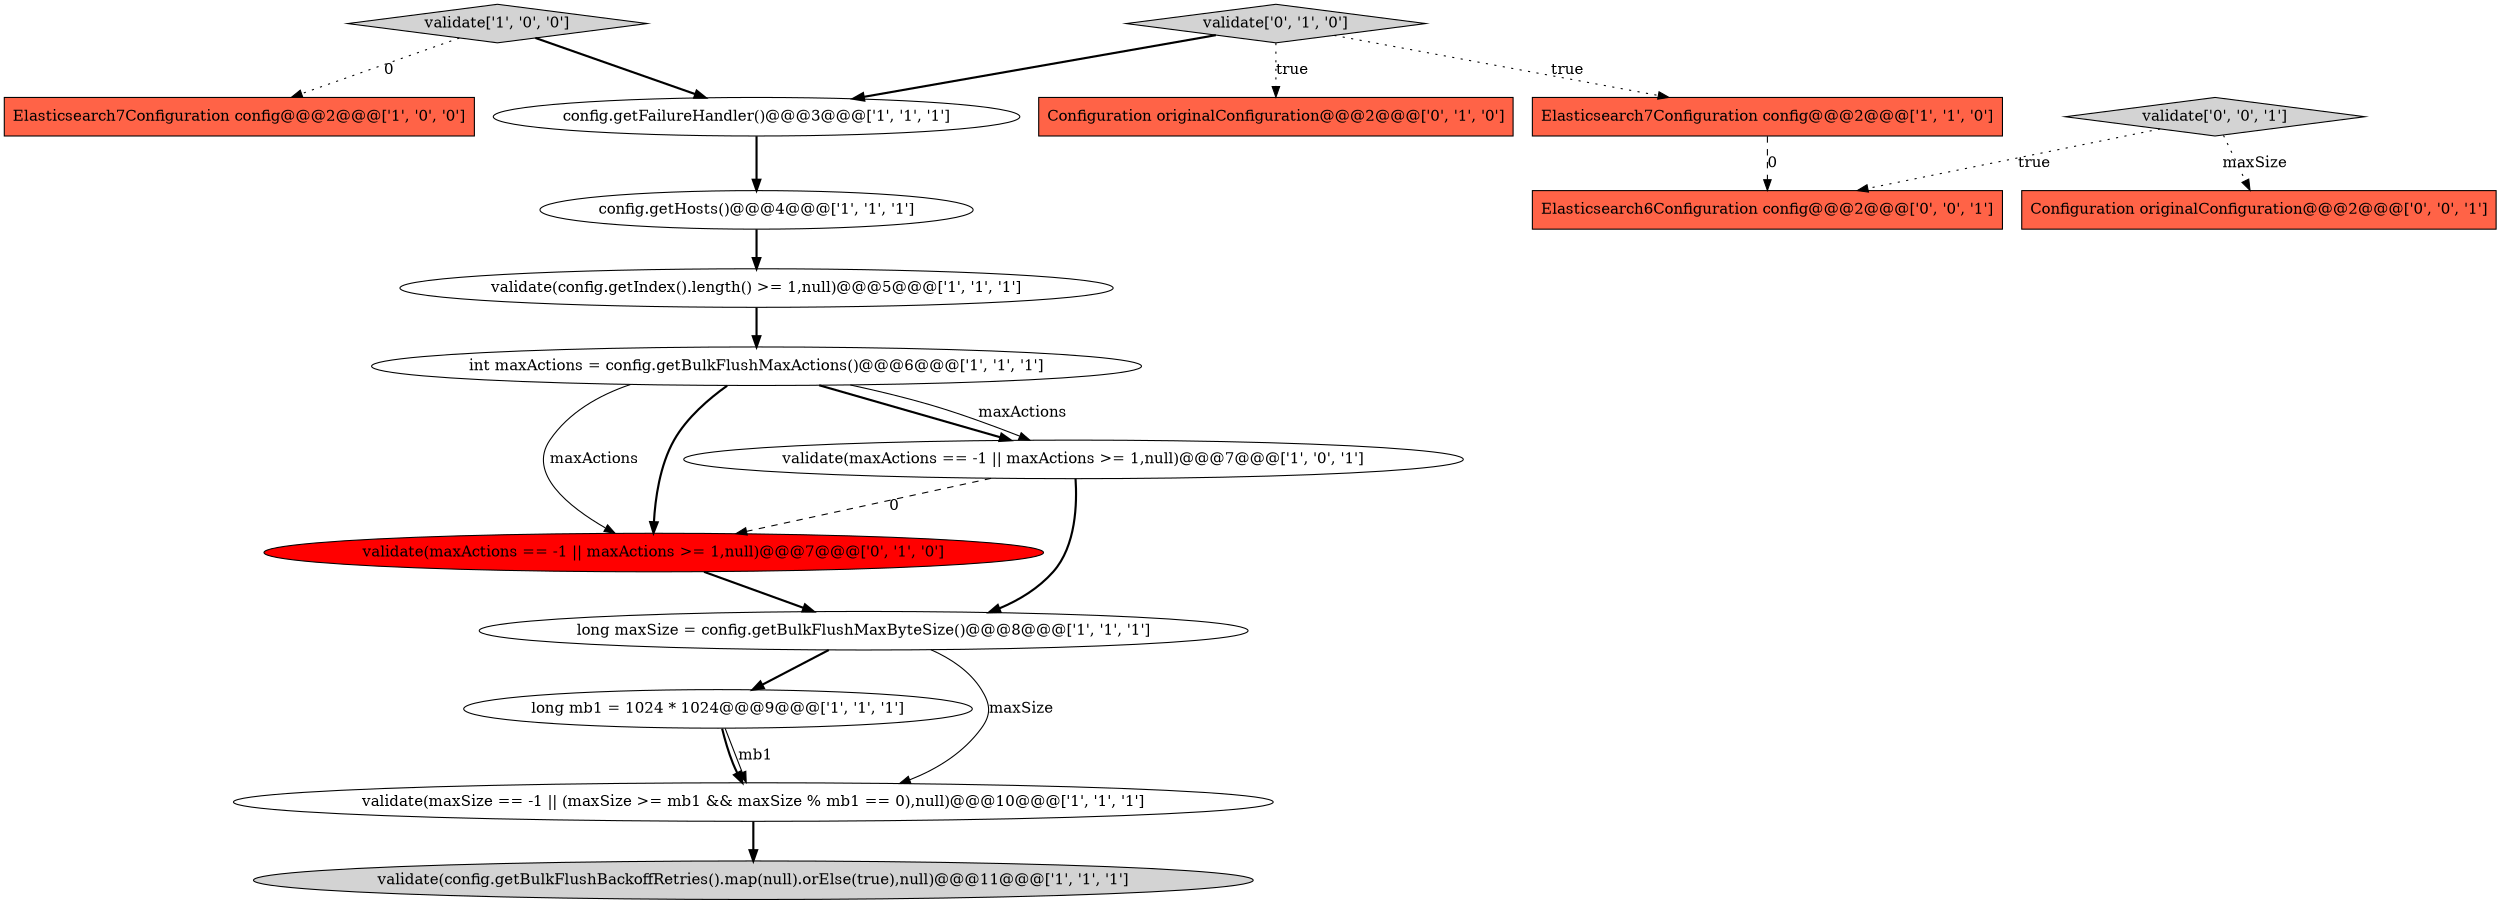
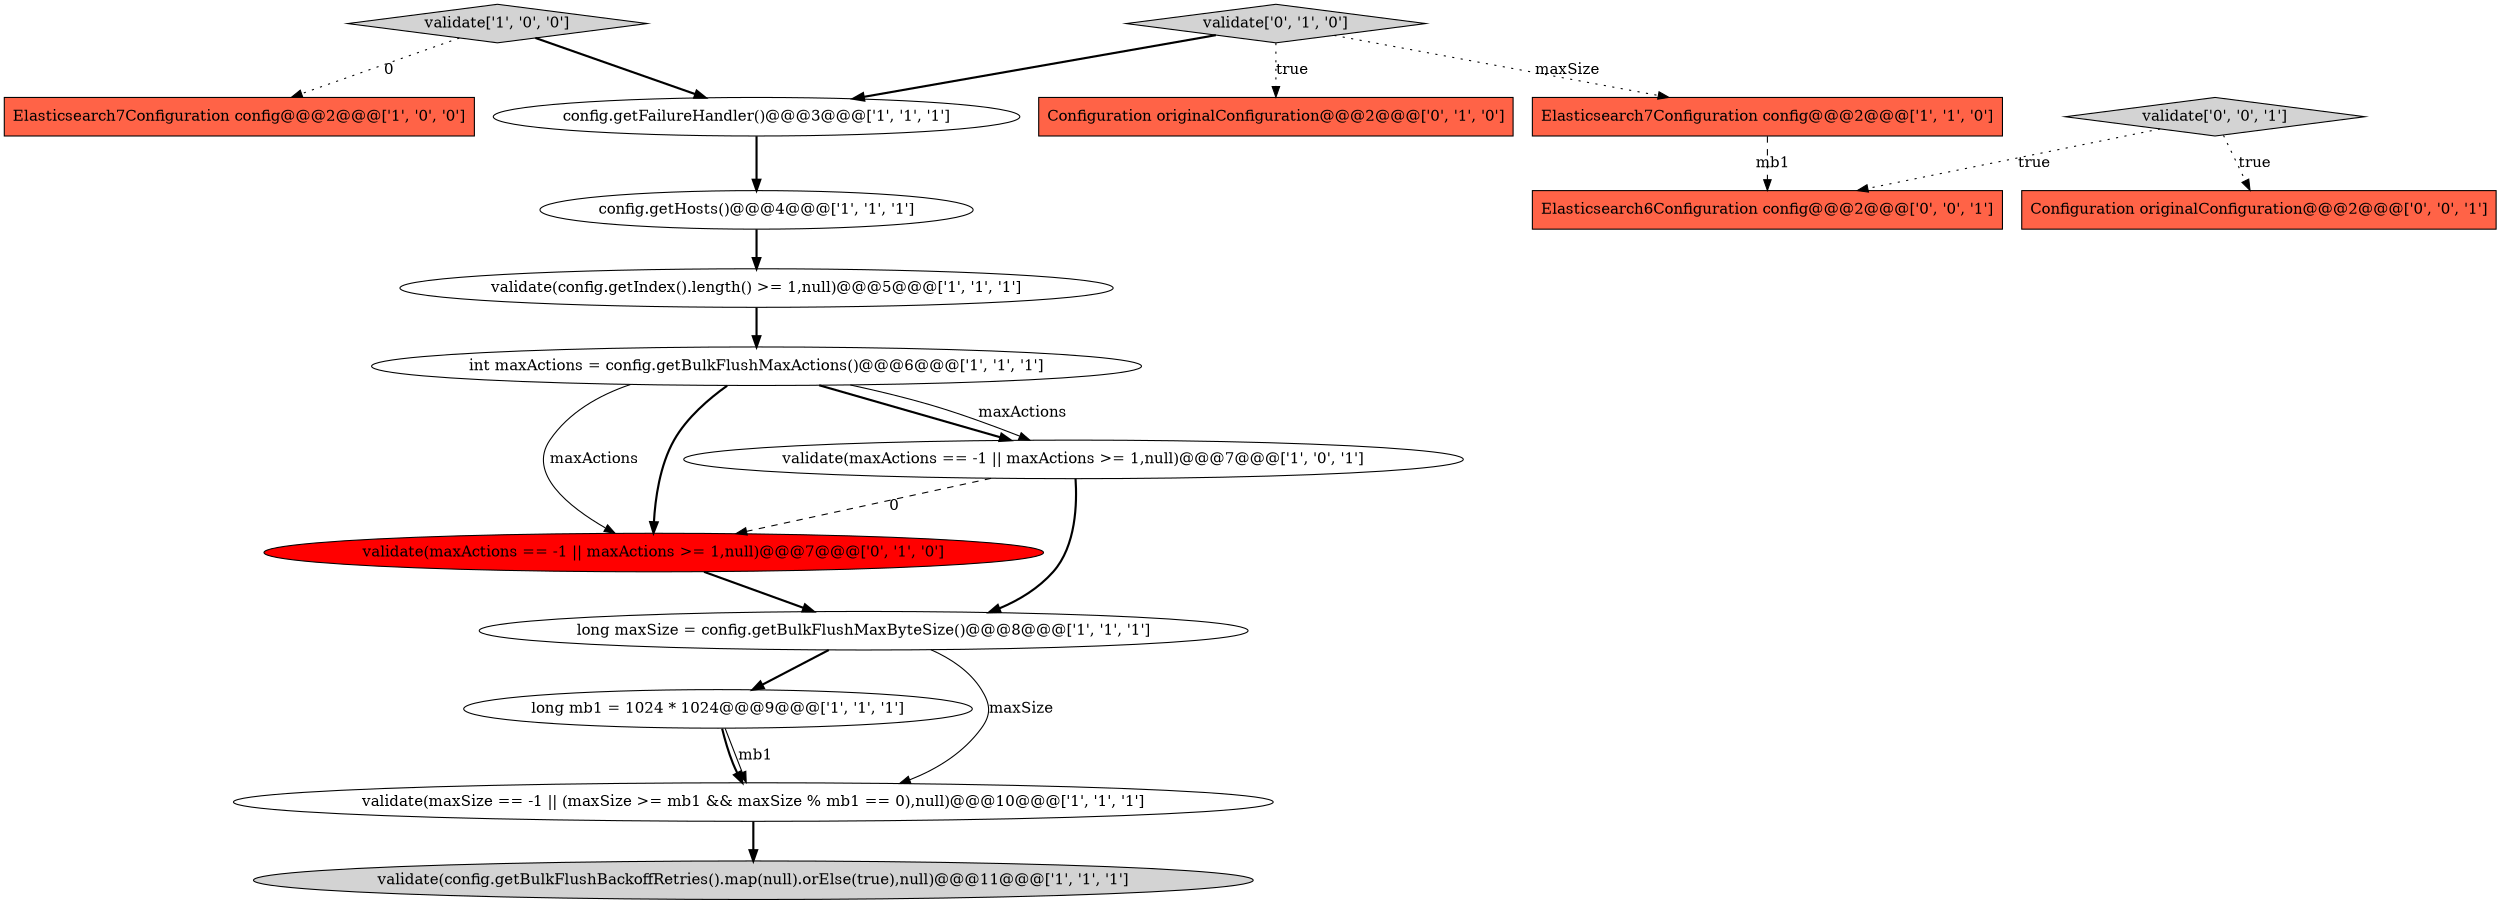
  digraph {
    node [fillcolor=white shape=ellipse style=filled]
    edge [style=bold]
    n1 [label="long mb1 = 1024 * 1024@@@9@@@['1', '1', '1']"]
    n2 [label="validate(maxSize == -1 || (maxSize >= mb1 && maxSize % mb1 == 0),null)@@@10@@@['1', '1', '1']"]
    n3 [fillcolor=lightgray label="validate(config.getBulkFlushBackoffRetries().map(null).orElse(true),null)@@@11@@@['1', '1', '1']"]
    n4 [fillcolor=lightgray label="validate['1', '0', '0']" shape=diamond]
    n5 [label="config.getFailureHandler()@@@3@@@['1', '1', '1']"]
    n6 [fillcolor=tomato label="Elasticsearch7Configuration config@@@2@@@['1', '0', '0']" shape=box]
    n7 [label="config.getHosts()@@@4@@@['1', '1', '1']"]
    n8 [fillcolor=tomato label="Elasticsearch7Configuration config@@@2@@@['1', '1', '0']" shape=box]
    n9 [fillcolor=tomato label="Elasticsearch6Configuration config@@@2@@@['0', '0', '1']" shape=box]
    n10 [fillcolor=red label="validate(maxActions == -1 || maxActions >= 1,null)@@@7@@@['0', '1', '0']"]
    n11 [label="long maxSize = config.getBulkFlushMaxByteSize()@@@8@@@['1', '1', '1']"]
    n12 [fillcolor=tomato label="Configuration originalConfiguration@@@2@@@['0', '0', '1']" shape=box]
    n13 [label="validate(config.getIndex().length() >= 1,null)@@@5@@@['1', '1', '1']"]
    n14 [label="int maxActions = config.getBulkFlushMaxActions()@@@6@@@['1', '1', '1']"]
    n15 [label="validate(maxActions == -1 || maxActions >= 1,null)@@@7@@@['1', '0', '1']"]
    n16 [fillcolor=lightgray label="validate['0', '1', '0']" shape=diamond]
    n17 [fillcolor=tomato label="Configuration originalConfiguration@@@2@@@['0', '1', '0']" shape=box]
    n18 [fillcolor=lightgray label="validate['0', '0', '1']" shape=diamond]
    n1 -> n2 [label=mb1 style=solid]
    n1 -> n2
    n2 -> n3
    n4 -> n5
    n4 -> n6 [label=0 style=dotted]
    n5 -> n7
    n7 -> n13
-   n8 -> n9 [label=0 style=dashed]
+   n8 -> n9 [label=mb1 style=dashed]
    n10 -> n11
    n11 -> n1
    n11 -> n2 [label=maxSize style=solid]
    n13 -> n14
    n14 -> n10 [label=maxActions style=solid]
    n14 -> n10
    n14 -> n15
    n14 -> n15 [label=maxActions style=solid]
    n15 -> n10 [label=0 style=dashed]
    n15 -> n11
    n16 -> n5
-   n16 -> n8 [label=true style=dotted]
+   n16 -> n8 [label=maxSize style=dotted]
    n16 -> n17 [label=true style=dotted]
    n18 -> n9 [label=true style=dotted]
-   n18 -> n12 [label=maxSize style=dotted]
+   n18 -> n12 [label=true style=dotted]
  }
